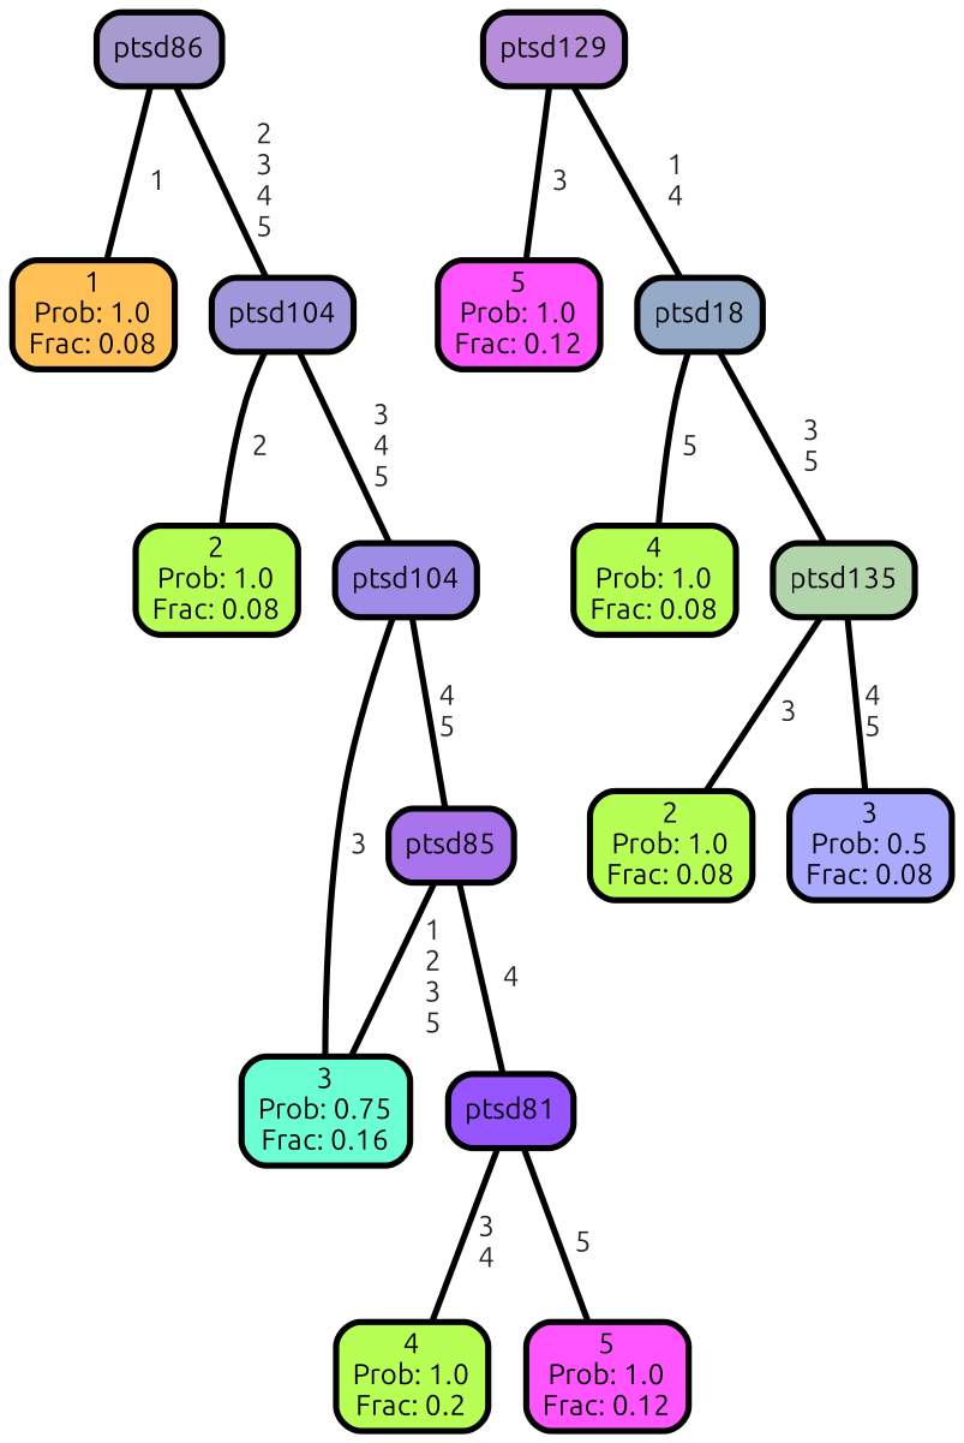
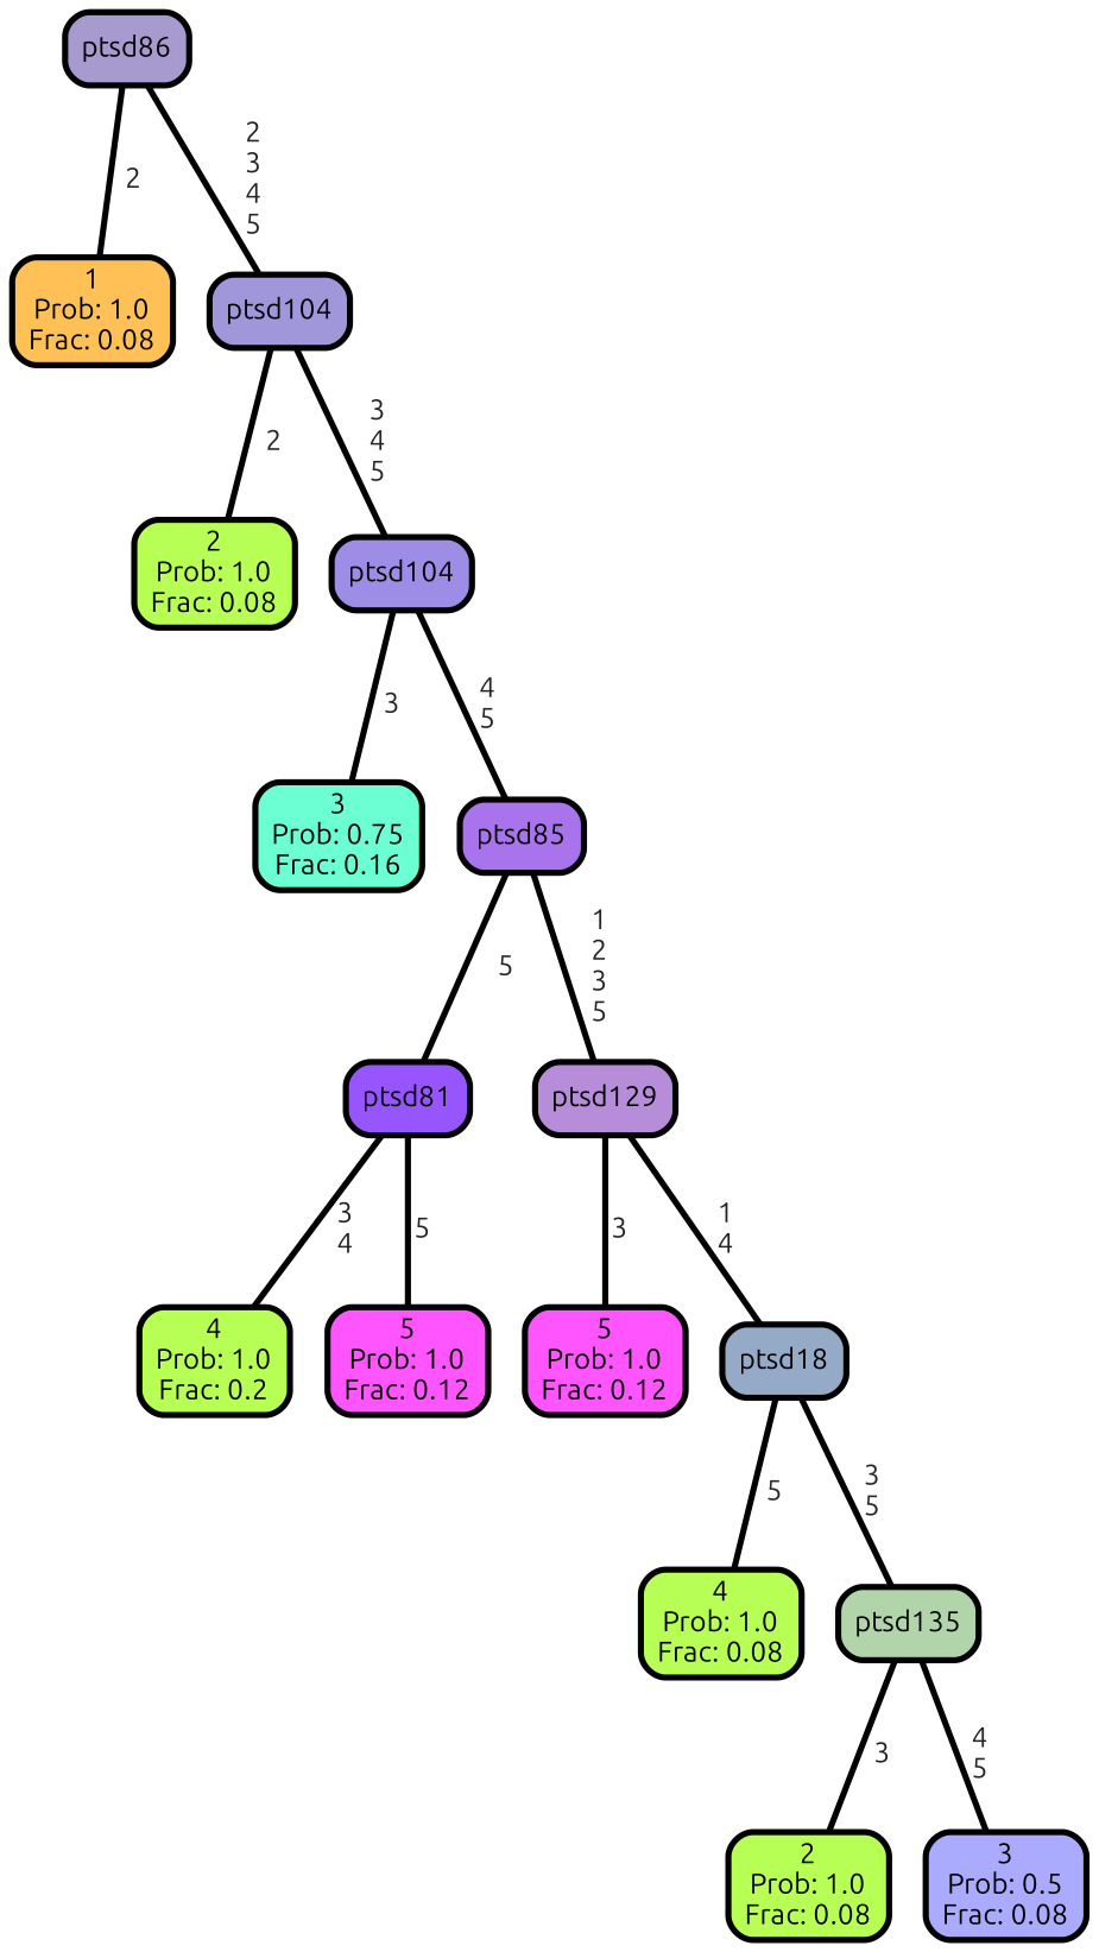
  graph {
    fontname=Ubuntu
    ranksep="0 equally"
    splines=straight
    node [color=black fillcolor="#b8ff55" fontcolor=black fontname=Ubuntu penwidth=3 shape=box style="filled, rounded"]
    edge [color=black fontcolor=grey14 fontname=Ubuntu fontweight=bold penwidth=3]
    n1 [fillcolor="#ffc155" label="1\nProb: 1.0\nFrac: 0.08"]
    n2 [fillcolor="#a79acf" label=ptsd86]
    n3 [fillcolor="#9f97da" label=ptsd104]
    n4 [label="2\nProb: 1.0\nFrac: 0.08"]
    n5 [fillcolor="#9d8de6" label=ptsd104]
    n6 [fillcolor="#6dffd4" label="3\nProb: 0.75\nFrac: 0.16"]
    n7 [fillcolor="#a873eb" label=ptsd85]
    n8 [fillcolor="#9755ff" label=ptsd81]
    n9 [fillcolor="#b78dd9" label=ptsd129]
    n10 [label="4\nProb: 1.0\nFrac: 0.2"]
    n11 [fillcolor="#ff55ff" label="5\nProb: 1.0\nFrac: 0.12"]
    n12 [fillcolor="#ff55ff" label="5\nProb: 1.0\nFrac: 0.12"]
    n13 [fillcolor="#94aac6" label=ptsd18]
    n14 [label="4\nProb: 1.0\nFrac: 0.08"]
    n15 [fillcolor="#b1d4aa" label=ptsd135]
    n16 [label="2\nProb: 1.0\nFrac: 0.08"]
    n17 [fillcolor="#aaaaff" label="3\nProb: 0.5\nFrac: 0.08"]
    subgraph sub_1 {
      rank=same
    }
-   n2 -- n1 [label=" 1"]
+   n2 -- n1 [label=" 2"]
    n2 -- n3 [label=" 2\n 3\n 4\n 5"]
    n3 -- n4 [label=" 2"]
    n3 -- n5 [label=" 3\n 4\n 5"]
    n5 -- n6 [label=" 3"]
    n5 -- n7 [label=" 4\n 5"]
-   n7 -- n8 [label=" 4"]
-   n7 -- n6 [label=" 1\n 2\n 3\n 5"]
+   n7 -- n8 [label=" 5"]
+   n7 -- n9 [label=" 1\n 2\n 3\n 5"]
    n8 -- n10 [label=" 3\n 4"]
    n8 -- n11 [label=" 5"]
    n9 -- n12 [label=" 3"]
    n9 -- n13 [label=" 1\n 4"]
    n13 -- n14 [label=" 5"]
    n13 -- n15 [label=" 3\n 5"]
    n15 -- n16 [label=" 3"]
    n15 -- n17 [label=" 4\n 5"]
  }
